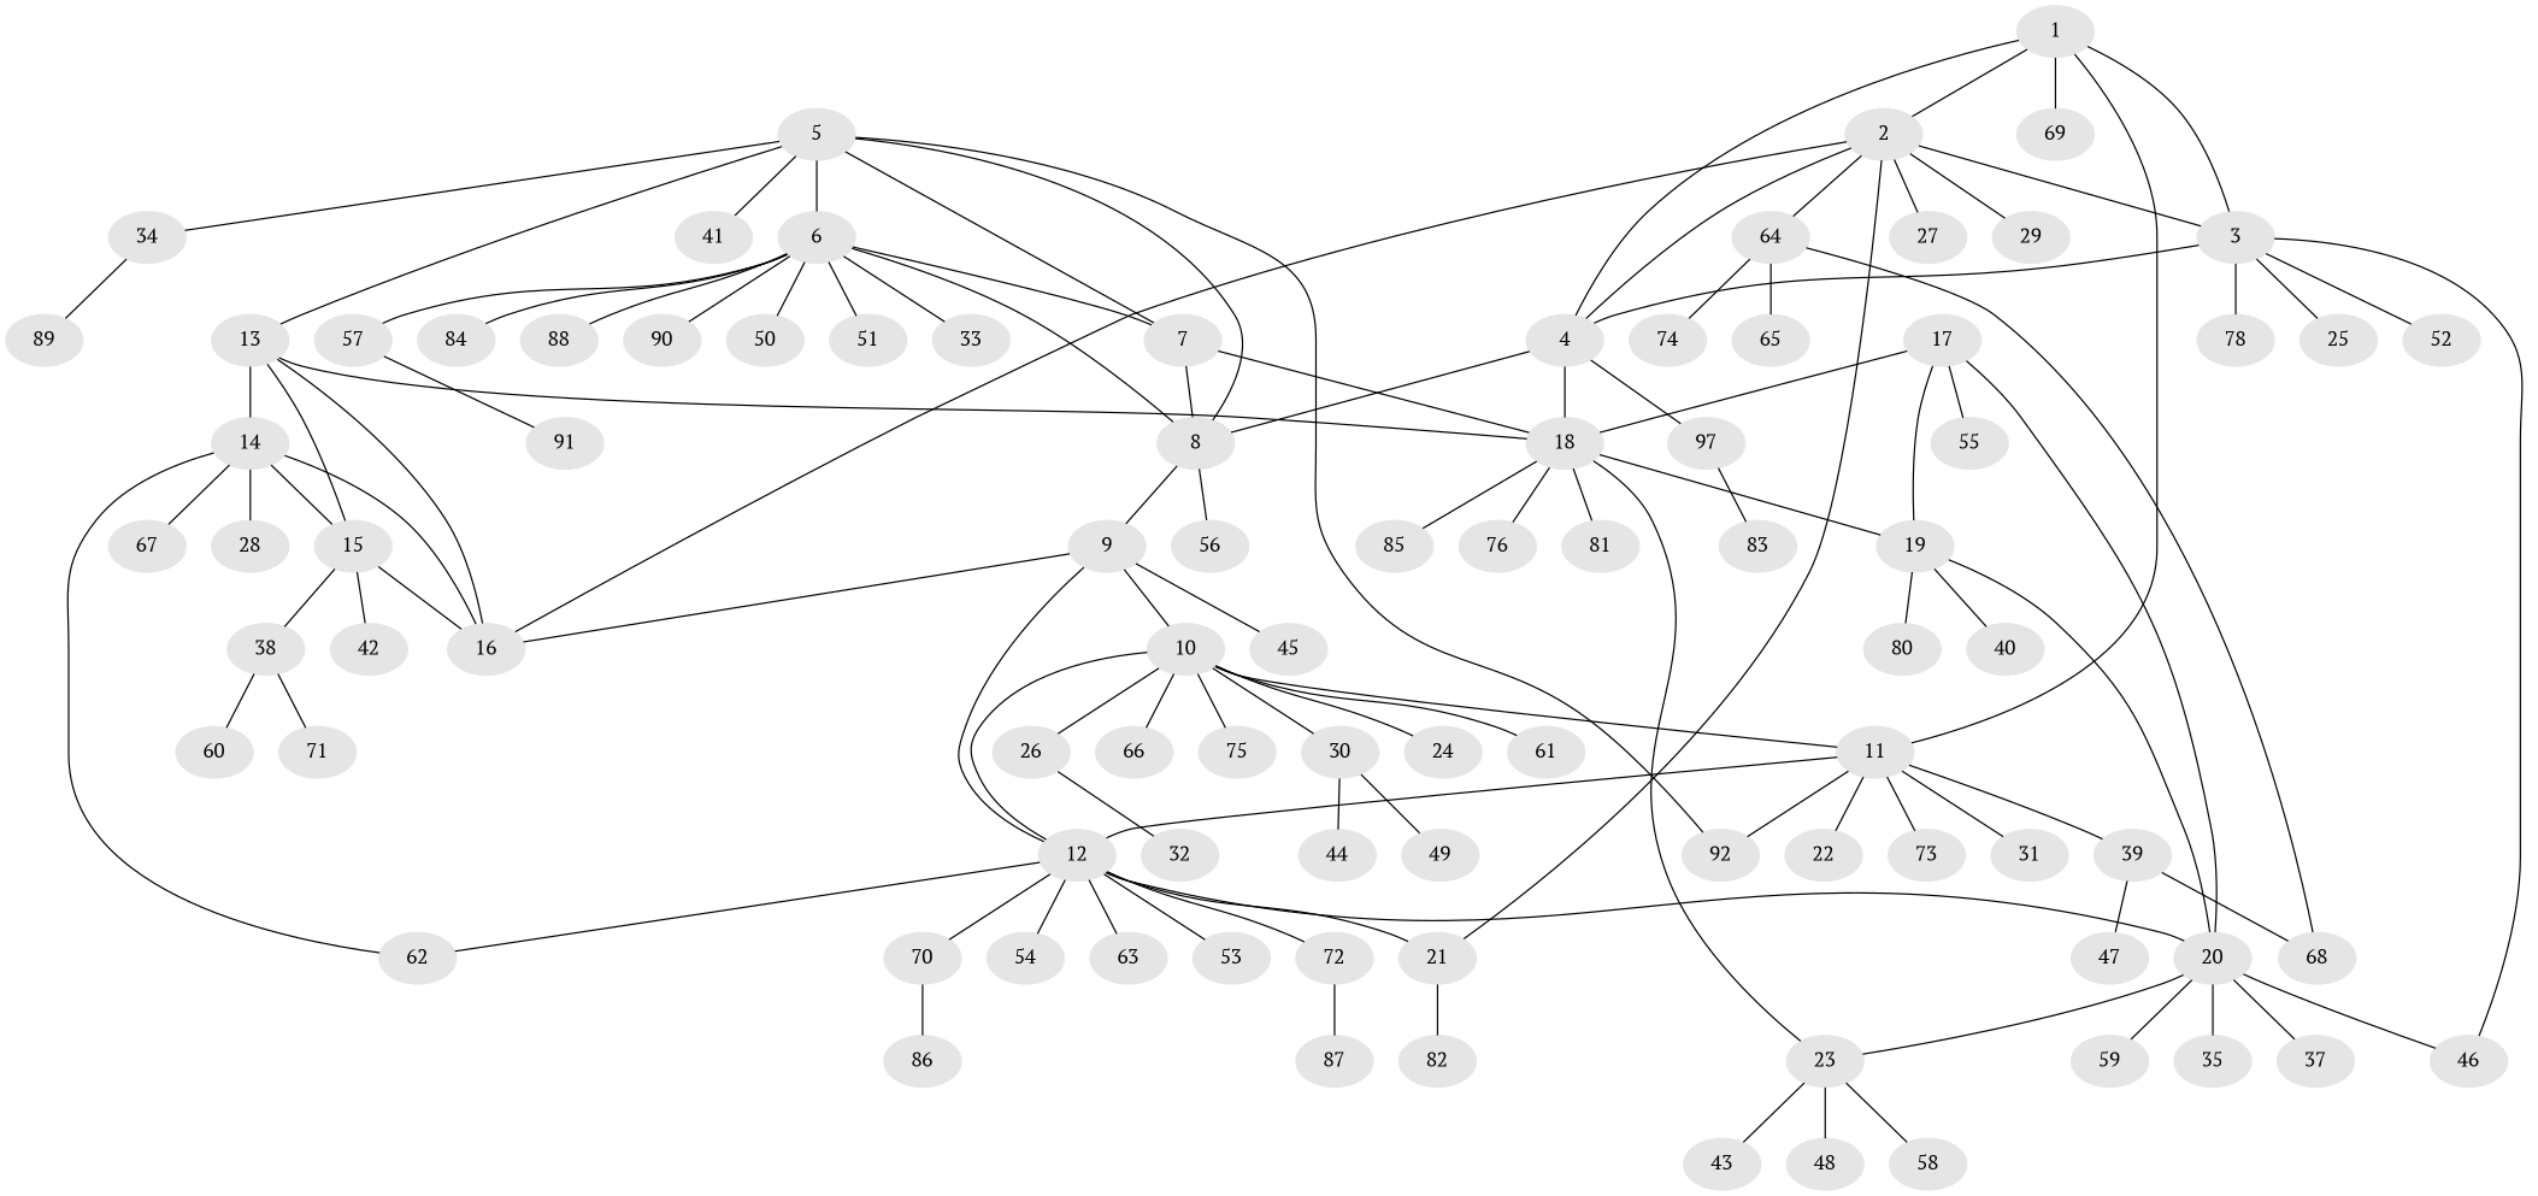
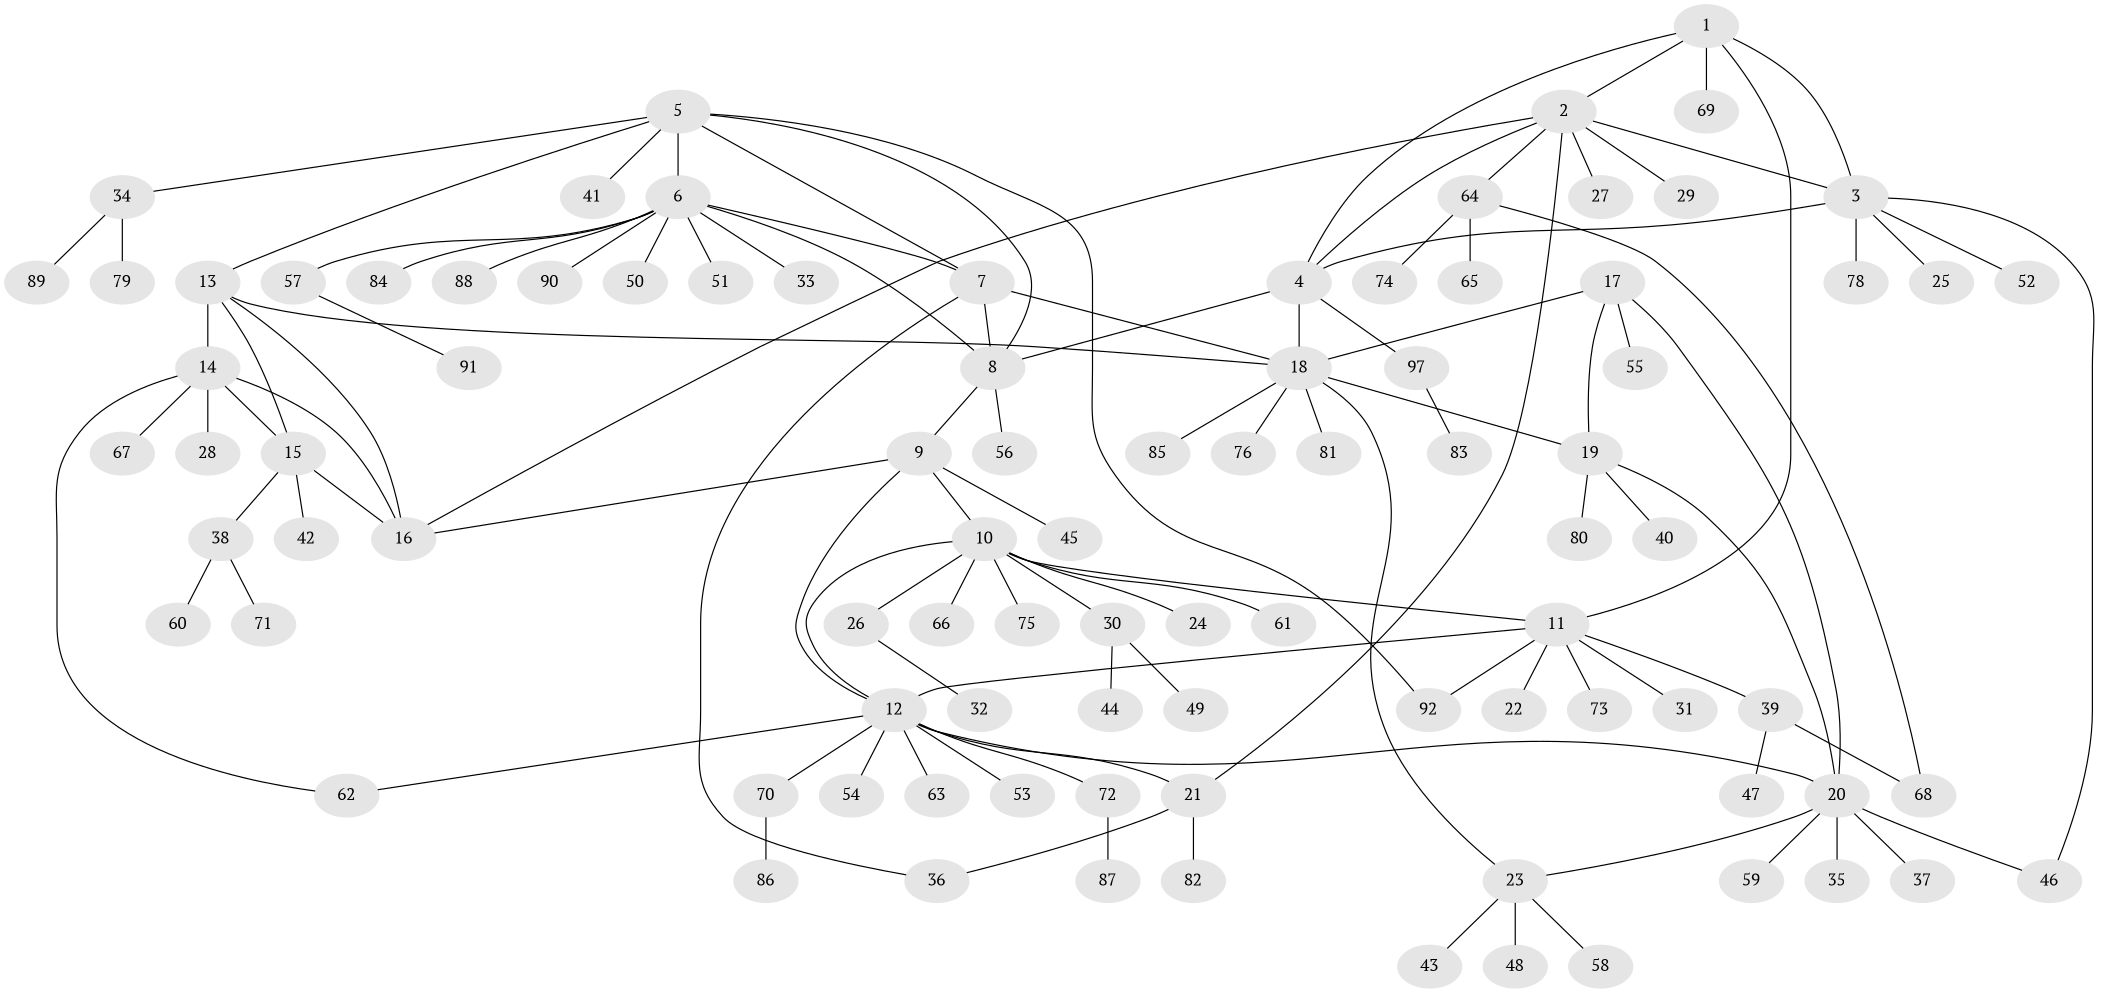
  graph {
    fontname="PT Serif"
    node [color=gray90 fontname="PT Serif" style=filled]
    edge [fontname="PT Serif"]
    1
    2
    3
    4
    11
    69
    16
    21
    27
    29
    64
    25
    46
    52
    78
    8
    18
    n18 [label=97]
    92
    12
    22
    31
    39
    73
+   36
    82
    68
    65
    74
    9
    56
    19
    76
    81
    85
    23
    83
    5
    6
    7
    13
    34
    41
    33
    50
    51
    57
    84
    88
    90
    14
    15
+   79
    89
    91
    10
    45
    24
    26
    30
    61
    66
    75
    20
    53
    54
    62
    63
    70
    72
    32
    44
    49
    47
    35
    37
    59
    86
    87
    28
    67
    38
    42
    60
    71
    17
    55
    40
    80
    43
    48
    58
    1 -- 2
    1 -- 3
    1 -- 4
    1 -- 11
    1 -- 69
    2 -- 3
    2 -- 4
    2 -- 16
    2 -- 21
    2 -- 27
    2 -- 29
    2 -- 64
    3 -- 4
    3 -- 25
    3 -- 46
    3 -- 52
    3 -- 78
    4 -- 8
    4 -- 18
    4 -- n18
    11 -- 92
    11 -- 12
    11 -- 22
    11 -- 31
    11 -- 39
    11 -- 73
+   21 -- 36
    21 -- 82
    64 -- 68
    64 -- 65
    64 -- 74
    8 -- 9
    8 -- 56
    18 -- 19
    18 -- 76
    18 -- 81
    18 -- 85
    18 -- 23
    n18 -- 83
    12 -- 21
    12 -- 20
    12 -- 53
    12 -- 54
    12 -- 62
    12 -- 63
    12 -- 70
    12 -- 72
    39 -- 68
    39 -- 47
    9 -- 16
    9 -- 12
    9 -- 10
    9 -- 45
    19 -- 20
    19 -- 40
    19 -- 80
    23 -- 43
    23 -- 48
    23 -- 58
    5 -- 8
    5 -- 92
    5 -- 6
    5 -- 7
    5 -- 13
    5 -- 34
    5 -- 41
    6 -- 8
    6 -- 7
    6 -- 33
    6 -- 50
    6 -- 51
    6 -- 57
    6 -- 84
    6 -- 88
    6 -- 90
    7 -- 8
    7 -- 18
+   7 -- 36
    13 -- 16
    13 -- 18
    13 -- 14
    13 -- 15
+   34 -- 79
    34 -- 89
    57 -- 91
    14 -- 16
    14 -- 15
    14 -- 62
    14 -- 28
    14 -- 67
    15 -- 16
    15 -- 38
    15 -- 42
    10 -- 11
    10 -- 12
    10 -- 24
    10 -- 26
    10 -- 30
    10 -- 61
    10 -- 66
    10 -- 75
    26 -- 32
    30 -- 44
    30 -- 49
    20 -- 46
    20 -- 23
    20 -- 35
    20 -- 37
    20 -- 59
    70 -- 86
    72 -- 87
    38 -- 60
    38 -- 71
    17 -- 18
    17 -- 19
    17 -- 20
    17 -- 55
  }
